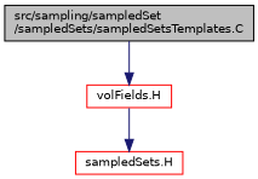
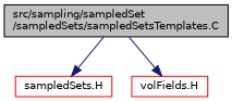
  digraph {
    node [color=red fontname=Helvetica fontsize=10 shape=record]
    edge [color=midnightblue fontname=Helvetica fontsize=10 labelfontname=Helvetica labelfontsize=10 style=solid]
    n1 [color=black fillcolor=grey75 fontcolor=black height=0.2 label="src/sampling/sampledSet\l/sampledSets/sampledSetsTemplates.C" style=filled width=0.4]
    n2 [height=0.2 label="sampledSets.H" width=0.4]
    n3 [height=0.2 label="volFields.H" width=0.4]
-   n3 -> n2
+   n1 -> n2
    n1 -> n3
  }
